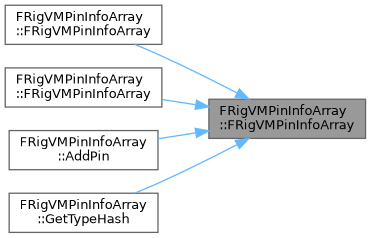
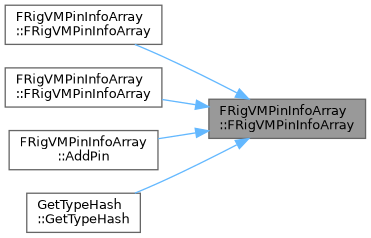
  digraph {
    rankdir=RL
    node [color=grey40 fillcolor=white fontname=Helvetica fontsize=10 shape=box style=filled]
    edge [color=steelblue1 dir=back fontname=Helvetica fontsize=10 labelfontname=Helvetica labelfontsize=10 style=solid]
    n1 [color=gray40 fillcolor=grey60 fontcolor=black height=0.2 label="FRigVMPinInfoArray\l::FRigVMPinInfoArray" width=0.4]
    n2 [height=0.2 label="FRigVMPinInfoArray\l::FRigVMPinInfoArray" width=0.4]
    n3 [height=0.2 label="FRigVMPinInfoArray\l::FRigVMPinInfoArray" width=0.4]
    n4 [height=0.2 label="FRigVMPinInfoArray\l::AddPin" width=0.4]
-   n5 [height=0.2 label="FRigVMPinInfoArray\l::GetTypeHash" width=0.4]
+   n5 [height=0.2 label="GetTypeHash\l::GetTypeHash" width=0.4]
    n1 -> n2
    n1 -> n3
    n1 -> n4
    n1 -> n5
  }
